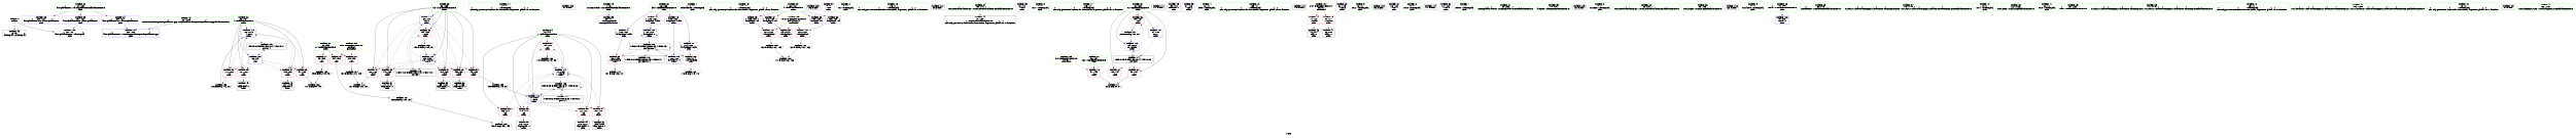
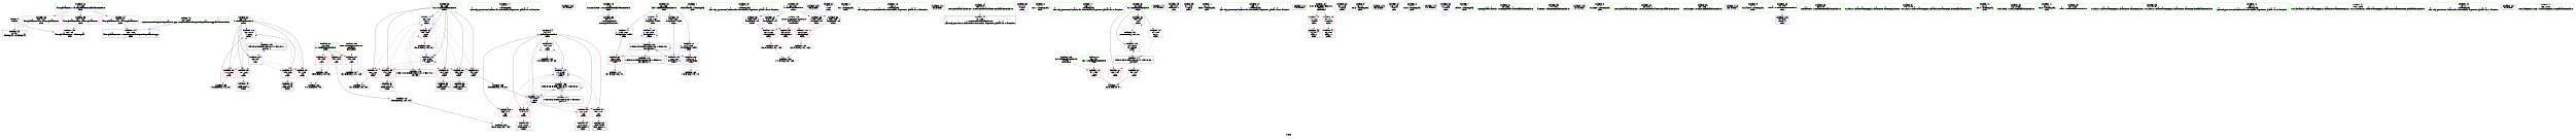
  digraph {
    label=SVFG
    node [color=green shape=record]
    edge [style=solid]
    n1 [color=grey label="{NodeID: 0\nNullPtr}"]
    n2 [color=black label="{NodeID: 43\n2\<--3\ndummyVal\<--dummyVal\n}"]
    n3 [color=blue label="{NodeID: 105\n231\<--3\nllvm.global_ctors_2\<--dummyVal\nGlob }" style=dotted]
    n4 [color=red label="{NodeID: 97\n184\<--70\n\<--j\nmain\n}"]
    n5 [color=grey label="{NodeID: 160\n184 = Binary(184, 88, )\n}"]
    n6 [color=blue label="{NodeID: 114\n70\<--185\nj\<--inc43\nmain\n}"]
    n7 [color=red label="{NodeID: 93\n153\<--70\n\<--j\nmain\n}"]
    n8 [color=red label="{NodeID: 94\n158\<--70\n\<--j\nmain\n}"]
    n9 [color=red label="{NodeID: 96\n178\<--70\n\<--j\nmain\n}"]
    n10 [color=black label="{NodeID: 185\nMR_16V_3 = PHI(MR_16V_4, MR_16V_2, )\npts\{71 \}\n}"]
    n11 [label="{NodeID: 14\n88\<--1\n\<--dummyObj\nCan only get source location for instruction, argument, global var or function.}"]
    n12 [color=blue label="{NodeID: 111\n68\<--73\ni13\<--\nmain\n}"]
    n13 [color=red label="{NodeID: 87\n128\<--68\n\<--i13\nmain\n}"]
    n14 [color=red label="{NodeID: 88\n133\<--68\n\<--i13\nmain\n}"]
    n15 [color=red label="{NodeID: 89\n140\<--68\n\<--i13\nmain\n}"]
    n16 [color=red label="{NodeID: 90\n149\<--68\n\<--i13\nmain\n}"]
    n17 [color=red label="{NodeID: 91\n164\<--68\n\<--i13\nmain\n}"]
    n18 [color=red label="{NodeID: 92\n189\<--68\n\<--i13\nmain\n}"]
-   n19 [color=blue label="{NodeID: 115\n68\<--190\ni13\<--inc46\nstdout\n}"]
+   n19 [color=blue label="{NodeID: 115\n68\<--190\ni13\<--inc46\nmain\n}"]
    n20 [color=black label="{NodeID: 176\nMR_14V_2 = PHI(MR_14V_4, MR_14V_1, )\npts\{69 \}\n}"]
    n21 [color=grey label="{NodeID: 172\n131 = cmp(128, 130, )\n}"]
    n22 [color=black label="{NodeID: 50\n134\<--133\nidxprom18\<--\nmain\n}"]
    n23 [color=black label="{NodeID: 51\n141\<--140\nidxprom20\<--\nmain\n}"]
    n24 [color=grey label="{NodeID: 159\n150 = Binary(149, 88, )\n}"]
    n25 [color=black label="{NodeID: 53\n165\<--164\nidxprom31\<--\nmain\n}"]
    n26 [color=grey label="{NodeID: 156\n190 = Binary(189, 88, )\n}"]
    n27 [color=blue label="{NodeID: 112\n70\<--150\nj\<--add\nmain\n}"]
    n28 [label="{NodeID: 28\n58\<--59\nn\<--n_field_insensitive\nmain\n}"]
    n29 [color=red label="{NodeID: 77\n98\<--58\n\<--n\nmain\n}"]
    n30 [color=red label="{NodeID: 78\n129\<--58\n\<--n\nmain\n}"]
    n31 [color=red label="{NodeID: 79\n154\<--58\n\<--n\nmain\n}"]
    n32 [color=grey label="{NodeID: 163\n99 = Binary(100, 98, )\n}"]
    n33 [color=grey label="{NodeID: 164\n130 = Binary(100, 129, )\n}"]
    n34 [color=grey label="{NodeID: 161\n155 = Binary(100, 154, )\n}"]
    n35 [color=grey label="{NodeID: 168\n101 = cmp(97, 99, )\n}"]
    n36 [color=grey label="{NodeID: 169\n156 = cmp(153, 155, )\n}"]
    n37 [color=black label="{NodeID: 208\n94 = PHI()\n}"]
    n38 [label="{NodeID: 42\n26\<--225\n_GLOBAL__sub_I_pseudopodia_0_0.cpp\<--_GLOBAL__sub_I_pseudopodia_0_0.cpp_field_insensitive\n}"]
    n39 [color=blue label="{NodeID: 104\n230\<--26\nllvm.global_ctors_1\<--_GLOBAL__sub_I_pseudopodia_0_0.cpp\nGlob }"]
    n40 [color=purple label="{NodeID: 56\n35\<--4\n\<--_ZStL8__ioinit\n__cxx_global_var_init\n}"]
    n41 [color=purple label="{NodeID: 70\n109\<--62\narrayidx9\<--chk\nmain\n}"]
    n42 [color=blue label="{NodeID: 109\n109\<--73\narrayidx9\<--\nmain\n}"]
    n43 [color=black label="{NodeID: 186\nMR_20V_5 = PHI(MR_20V_6, MR_20V_3, )\npts\{630000 \}\n}"]
    n44 [color=red label="{NodeID: 98\n136\<--135\n\<--arrayidx19\nmain\n}"]
    n45 [color=blue label="{NodeID: 113\n180\<--88\narrayidx40\<--\nmain\n}"]
    n46 [color=red label="{NodeID: 102\n175\<--174\n\<--arrayidx36\nmain\n}"]
    n47 [color=black label="{NodeID: 178\nMR_20V_2 = PHI(MR_20V_5, MR_20V_1, )\npts\{630000 \}\n}"]
    n48 [color=grey label="{NodeID: 167\n176 = cmp(175, 73, )\n}"]
    n49 [color=red label="{NodeID: 84\n103\<--66\n\<--i\nmain\n}"]
    n50 [color=black label="{NodeID: 48\n104\<--103\nidxprom\<--\nmain\n}"]
    n51 [label="{NodeID: 1\n7\<--1\n__dso_handle\<--dummyObj\nGlob }"]
    n52 [color=grey label="{NodeID: 170\n137 = cmp(136, 73, )\n}"]
    n53 [label="{NodeID: 15\n100\<--1\n\<--dummyObj\nCan only get source location for instruction, argument, global var or function.}"]
    n54 [color=yellow label="{NodeID: 195\n18V_1 = ENCHI(MR_18V_0)\npts\{610000 \}\nFun[main]}" style=double]
    n55 [color=red label="{NodeID: 99\n143\<--142\n\<--arrayidx21\nmain\n}"]
    n56 [color=red label="{NodeID: 100\n161\<--160\n\<--arrayidx29\nmain\n}"]
    n57 [color=red label="{NodeID: 101\n167\<--166\n\<--arrayidx32\nmain\n}"]
    n58 [color=grey label="{NodeID: 162\n162 = Binary(161, 163, )\n}"]
    n59 [color=grey label="{NodeID: 165\n168 = Binary(167, 169, )\n}"]
    n60 [color=grey label="{NodeID: 166\n170 = cmp(162, 168, )\n}"]
    n61 [color=red label="{NodeID: 95\n172\<--70\n\<--j\nmain\n}"]
    n62 [color=black label="{NodeID: 52\n159\<--158\nidxprom28\<--\nmain\n}"]
    n63 [color=black label="{NodeID: 54\n173\<--172\nidxprom35\<--\nmain\n}"]
    n64 [color=black label="{NodeID: 55\n179\<--178\nidxprom39\<--\nmain\n}"]
    n65 [color=black label="{NodeID: 177\nMR_16V_2 = PHI(MR_16V_3, MR_16V_1, )\npts\{71 \}\n}"]
    n66 [label="{NodeID: 29\n60\<--61\na\<--a_field_insensitive\nmain\n}"]
    n67 [color=purple label="{NodeID: 66\n105\<--60\narrayidx\<--a\nmain\n}"]
    n68 [color=purple label="{NodeID: 67\n142\<--60\narrayidx21\<--a\nmain\n}"]
    n69 [color=purple label="{NodeID: 68\n160\<--60\narrayidx29\<--a\nmain\n}"]
    n70 [color=purple label="{NodeID: 69\n166\<--60\narrayidx32\<--a\nmain\n}"]
    n71 [color=black label="{NodeID: 209\n106 = PHI()\n}"]
    n72 [color=purple label="{NodeID: 57\n75\<--8\n\<--.str\nmain\n}"]
    n73 [color=purple label="{NodeID: 71\n135\<--62\narrayidx19\<--chk\nmain\n}"]
    n74 [color=red label="{NodeID: 85\n107\<--66\n\<--i\nmain\n}"]
    n75 [color=black label="{NodeID: 49\n108\<--107\nidxprom8\<--\nmain\n}"]
    n76 [label="{NodeID: 2\n8\<--1\n.str\<--dummyObj\nGlob }"]
    n77 [label="{NodeID: 16\n146\<--1\n\<--dummyObj\nCan only get source location for instruction, argument, global var or function.}"]
    n78 [label="{NodeID: 30\n62\<--63\nchk\<--chk_field_insensitive\nmain\n}"]
    n79 [color=purple label="{NodeID: 72\n174\<--62\narrayidx36\<--chk\nmain\n}"]
    n80 [color=purple label="{NodeID: 73\n180\<--62\narrayidx40\<--chk\nmain\n}"]
    n81 [color=black label="{NodeID: 210\n36 = PHI()\n}"]
    n82 [color=black label="{NodeID: 44\n37\<--38\n\<--_ZNSt8ios_base4InitD1Ev\nCan only get source location for instruction, argument, global var or function.}"]
    n83 [color=purple label="{NodeID: 58\n76\<--10\n\<--.str.1\nmain\n}"]
    n84 [color=red label="{NodeID: 86\n112\<--66\n\<--i\nmain\n}"]
    n85 [color=grey label="{NodeID: 158\n113 = Binary(112, 88, )\n}"]
    n86 [color=blue label="{NodeID: 110\n66\<--113\ni\<--inc\nmain\n}"]
    n87 [color=red label="{NodeID: 83\n97\<--66\n\<--i\nmain\n}"]
    n88 [color=black label="{NodeID: 175\nMR_13V_2 = PHI(MR_12V_4, MR_12V_1, )\npts\{67 \}\n}"]
    n89 [label="{NodeID: 3\n10\<--1\n.str.1\<--dummyObj\nGlob }"]
    n90 [label="{NodeID: 17\n163\<--1\n\<--dummyObj\nCan only get source location for instruction, argument, global var or function.}"]
    n91 [label="{NodeID: 31\n64\<--65\ntc\<--tc_field_insensitive\nmain\n}"]
    n92 [color=red label="{NodeID: 80\n90\<--64\n\<--tc\nmain\n}"]
    n93 [color=red label="{NodeID: 81\n120\<--64\n\<--tc\nmain\n}"]
    n94 [color=red label="{NodeID: 82\n199\<--64\n\<--tc\nmain\n}"]
    n95 [color=blue label="{NodeID: 107\n64\<--88\ntc\<--\nmain\n}"]
    n96 [color=blue label="{NodeID: 116\n64\<--200\ntc\<--inc50\nmain\n}"]
    n97 [color=grey label="{NodeID: 171\n92 = cmp(90, 91, )\n}"]
    n98 [color=grey label="{NodeID: 157\n200 = Binary(199, 88, )\n}"]
    n99 [color=black label="{NodeID: 174\nMR_10V_3 = PHI(MR_10V_4, MR_10V_2, )\npts\{65 \}\n}"]
    n100 [color=black label="{NodeID: 211\n144 = PHI()\n}"]
    n101 [color=black label="{NodeID: 45\n53\<--73\nmain_ret\<--\nmain\n}"]
    n102 [color=purple label="{NodeID: 59\n81\<--13\n\<--.str.2\nmain\n}"]
    n103 [label="{NodeID: 4\n12\<--1\nstdin\<--dummyObj\nGlob }"]
    n104 [label="{NodeID: 18\n169\<--1\n\<--dummyObj\nCan only get source location for instruction, argument, global var or function.}"]
    n105 [label="{NodeID: 32\n66\<--67\ni\<--i_field_insensitive\nmain\n}"]
    n106 [color=blue label="{NodeID: 108\n66\<--73\ni\<--\nmain\n}"]
    n107 [color=black label="{NodeID: 212\n145 = PHI()\n}"]
    n108 [color=black label="{NodeID: 46\n77\<--74\ncall\<--\nmain\n}"]
    n109 [color=purple label="{NodeID: 60\n82\<--15\n\<--.str.3\nmain\n}"]
    n110 [color=red label="{NodeID: 74\n74\<--12\n\<--stdin\nmain\n}"]
    n111 [label="{NodeID: 5\n13\<--1\n.str.2\<--dummyObj\nGlob }"]
    n112 [label="{NodeID: 19\n4\<--6\n_ZStL8__ioinit\<--_ZStL8__ioinit_field_insensitive\nGlob }"]
    n113 [label="{NodeID: 33\n68\<--69\ni13\<--i13_field_insensitive\nmain\n}"]
    n114 [color=black label="{NodeID: 213\n193 = PHI()\n}"]
    n115 [color=black label="{NodeID: 47\n83\<--80\ncall1\<--\nmain\n}"]
    n116 [color=purple label="{NodeID: 61\n116\<--20\n\<--.str.4\nmain\n}"]
    n117 [color=red label="{NodeID: 75\n80\<--17\n\<--stdout\nmain\n}"]
    n118 [label="{NodeID: 6\n15\<--1\n.str.3\<--dummyObj\nGlob }"]
    n119 [label="{NodeID: 20\n24\<--28\nllvm.global_ctors\<--llvm.global_ctors_field_insensitive\nGlob }"]
    n120 [color=purple label="{NodeID: 63\n229\<--24\nllvm.global_ctors_0\<--llvm.global_ctors\nGlob }"]
    n121 [color=purple label="{NodeID: 64\n230\<--24\nllvm.global_ctors_1\<--llvm.global_ctors\nGlob }"]
    n122 [color=purple label="{NodeID: 65\n231\<--24\nllvm.global_ctors_2\<--llvm.global_ctors\nGlob }"]
    n123 [label="{NodeID: 34\n70\<--71\nj\<--j_field_insensitive\nmain\n}"]
    n124 [color=black label="{NodeID: 214\n117 = PHI()\n}"]
    n125 [color=purple label="{NodeID: 62\n124\<--22\n\<--.str.5\nmain\n}"]
    n126 [color=red label="{NodeID: 76\n91\<--56\n\<--tcn\nmain\n}"]
    n127 [label="{NodeID: 7\n17\<--1\nstdout\<--dummyObj\nGlob }"]
    n128 [color=yellow label="{NodeID: 187\n2V_1 = ENCHI(MR_2V_0)\npts\{1 \}\nFun[main]}" style=double]
    n129 [label="{NodeID: 21\n29\<--30\n__cxx_global_var_init\<--__cxx_global_var_init_field_insensitive\n}"]
    n130 [label="{NodeID: 35\n78\<--79\nfreopen\<--freopen_field_insensitive\n}"]
    n131 [color=black label="{NodeID: 215\n121 = PHI()\n}"]
    n132 [label="{NodeID: 8\n18\<--1\n_ZSt3cin\<--dummyObj\nGlob }"]
    n133 [label="{NodeID: 22\n33\<--34\n_ZNSt8ios_base4InitC1Ev\<--_ZNSt8ios_base4InitC1Ev_field_insensitive\n}"]
    n134 [label="{NodeID: 36\n85\<--86\n_ZNSirsERi\<--_ZNSirsERi_field_insensitive\n}"]
    n135 [color=black label="{NodeID: 216\n125 = PHI()\n}"]
    n136 [label="{NodeID: 9\n19\<--1\n_ZSt4cout\<--dummyObj\nGlob }"]
    n137 [color=yellow label="{NodeID: 189\n6V_1 = ENCHI(MR_6V_0)\npts\{57 \}\nFun[main]}" style=double]
    n138 [color=blue label="{NodeID: 106\n54\<--73\nretval\<--\nmain\n}"]
    n139 [label="{NodeID: 23\n39\<--40\n__cxa_atexit\<--__cxa_atexit_field_insensitive\n}"]
    n140 [label="{NodeID: 37\n118\<--119\n_ZStlsISt11char_traitsIcEERSt13basic_ostreamIcT_ES5_PKc\<--_ZStlsISt11char_traitsIcEERSt13basic_ostreamIcT_ES5_PKc_field_insensitive\n}"]
    n141 [label="{NodeID: 10\n20\<--1\n.str.4\<--dummyObj\nGlob }"]
    n142 [color=yellow label="{NodeID: 190\n8V_1 = ENCHI(MR_8V_0)\npts\{59 \}\nFun[main]}" style=double]
    n143 [label="{NodeID: 24\n38\<--44\n_ZNSt8ios_base4InitD1Ev\<--_ZNSt8ios_base4InitD1Ev_field_insensitive\n}"]
    n144 [label="{NodeID: 38\n122\<--123\n_ZNSolsEi\<--_ZNSolsEi_field_insensitive\n}"]
    n145 [label="{NodeID: 11\n22\<--1\n.str.5\<--dummyObj\nGlob }"]
    n146 [label="{NodeID: 25\n51\<--52\nmain\<--main_field_insensitive\n}"]
    n147 [label="{NodeID: 39\n147\<--148\n_ZStlsISt11char_traitsIcEERSt13basic_ostreamIcT_ES5_c\<--_ZStlsISt11char_traitsIcEERSt13basic_ostreamIcT_ES5_c_field_insensitive\n}"]
    n148 [label="{NodeID: 12\n25\<--1\n\<--dummyObj\nCan only get source location for instruction, argument, global var or function.}"]
    n149 [label="{NodeID: 26\n54\<--55\nretval\<--retval_field_insensitive\nmain\n}"]
    n150 [label="{NodeID: 40\n194\<--195\n_ZSt4endlIcSt11char_traitsIcEERSt13basic_ostreamIT_T0_ES6_\<--_ZSt4endlIcSt11char_traitsIcEERSt13basic_ostreamIT_T0_ES6__field_insensitive\n}"]
    n151 [label="{NodeID: 13\n73\<--1\n\<--dummyObj\nCan only get source location for instruction, argument, global var or function.}"]
    n152 [label="{NodeID: 27\n56\<--57\ntcn\<--tcn_field_insensitive\nmain\n}"]
    n153 [color=black label="{NodeID: 207\n84 = PHI()\n}"]
    n154 [label="{NodeID: 41\n196\<--197\n_ZNSolsEPFRSoS_E\<--_ZNSolsEPFRSoS_E_field_insensitive\n}"]
    n1 -> n2
    n1 -> n3
    n4 -> n5
    n5 -> n6
    n6 -> n4 [style=dashed]
    n6 -> n6 [style=dashed]
    n6 -> n7 [style=dashed]
    n6 -> n8 [style=dashed]
    n6 -> n9 [style=dashed]
    n6 -> n10 [style=dashed]
    n7 -> n36
    n8 -> n62
    n9 -> n64
    n10 -> n10 [style=dashed]
    n10 -> n27 [style=dashed]
    n10 -> n65 [style=dashed]
    n12 -> n13 [style=dashed]
    n12 -> n14 [style=dashed]
    n12 -> n15 [style=dashed]
    n12 -> n16 [style=dashed]
    n12 -> n17 [style=dashed]
    n12 -> n18 [style=dashed]
    n12 -> n19 [style=dashed]
    n12 -> n20 [style=dashed]
    n13 -> n21
    n14 -> n22
    n15 -> n23
    n16 -> n24
    n17 -> n25
    n18 -> n26
    n19 -> n13 [style=dashed]
    n19 -> n14 [style=dashed]
    n19 -> n15 [style=dashed]
    n19 -> n16 [style=dashed]
    n19 -> n17 [style=dashed]
    n19 -> n18 [style=dashed]
    n19 -> n19 [style=dashed]
    n19 -> n20 [style=dashed]
    n20 -> n12 [style=dashed]
    n24 -> n27
    n26 -> n19
    n27 -> n4 [style=dashed]
    n27 -> n6 [style=dashed]
    n27 -> n7 [style=dashed]
    n27 -> n8 [style=dashed]
    n27 -> n9 [style=dashed]
    n27 -> n10 [style=dashed]
    n27 -> n61 [style=dashed]
    n28 -> n29
    n28 -> n30
    n28 -> n31
    n29 -> n32
    n30 -> n33
    n31 -> n34
    n32 -> n35
    n33 -> n21
    n34 -> n36
    n38 -> n39
    n41 -> n42
    n42 -> n42 [style=dashed]
    n42 -> n43 [style=dashed]
    n43 -> n43 [style=dashed]
    n43 -> n44 [style=dashed]
    n43 -> n45 [style=dashed]
    n43 -> n46 [style=dashed]
    n43 -> n47 [style=dashed]
    n44 -> n52
    n45 -> n43 [style=dashed]
    n46 -> n48
    n47 -> n42 [style=dashed]
    n47 -> n43 [style=dashed]
    n49 -> n50
    n54 -> n55 [style=dashed]
    n54 -> n56 [style=dashed]
    n54 -> n57 [style=dashed]
    n56 -> n58
    n57 -> n59
    n58 -> n60
    n59 -> n60
    n61 -> n6 [style=dashed]
    n61 -> n63
    n65 -> n10 [style=dashed]
    n66 -> n67
    n66 -> n68
    n66 -> n69
    n66 -> n70
    n68 -> n55
    n69 -> n56
    n70 -> n57
    n73 -> n44
    n74 -> n75
    n78 -> n41
    n78 -> n73
    n78 -> n79
    n78 -> n80
    n79 -> n46
    n80 -> n45
    n84 -> n85
    n85 -> n86
    n86 -> n49 [style=dashed]
    n86 -> n74 [style=dashed]
    n86 -> n84 [style=dashed]
    n86 -> n86 [style=dashed]
    n86 -> n87 [style=dashed]
    n86 -> n88 [style=dashed]
    n87 -> n35
    n88 -> n106 [style=dashed]
-   n91 -> n92
    n91 -> n93
    n91 -> n94
    n91 -> n95
    n91 -> n96
    n92 -> n97
    n94 -> n98
    n95 -> n99 [style=dashed]
    n96 -> n99 [style=dashed]
    n98 -> n96
    n99 -> n92 [style=dashed]
    n99 -> n93 [style=dashed]
    n99 -> n94 [style=dashed]
    n99 -> n96 [style=dashed]
    n105 -> n49
    n105 -> n74
    n105 -> n84
    n105 -> n86
    n105 -> n87
    n105 -> n106
    n106 -> n49 [style=dashed]
    n106 -> n74 [style=dashed]
    n106 -> n84 [style=dashed]
    n106 -> n86 [style=dashed]
    n106 -> n87 [style=dashed]
    n106 -> n88 [style=dashed]
    n110 -> n108
    n112 -> n40
    n113 -> n12
    n113 -> n13
    n113 -> n14
    n113 -> n15
    n113 -> n16
    n113 -> n17
    n113 -> n18
    n113 -> n19
    n117 -> n115
    n119 -> n120
    n119 -> n121
    n119 -> n122
    n121 -> n39
    n122 -> n3
    n123 -> n4
    n123 -> n6
    n123 -> n7
    n123 -> n8
    n123 -> n9
    n123 -> n27
    n123 -> n61
    n126 -> n97
    n128 -> n110 [style=dashed]
    n128 -> n117 [style=dashed]
    n137 -> n126 [style=dashed]
    n142 -> n30 [style=dashed]
    n142 -> n31 [style=dashed]
    n143 -> n82
    n149 -> n138
    n152 -> n126
  }
